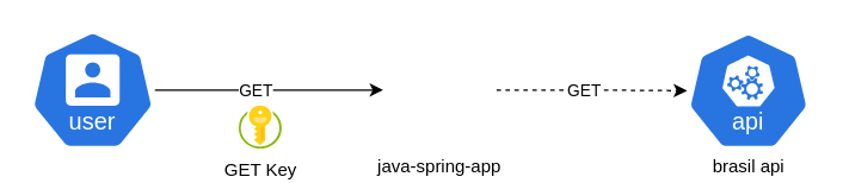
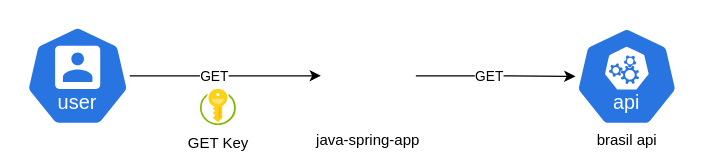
  <mxCell id="0" />
  <mxCell id="1" parent="0" />
  <mxCell id="2" value="&lt;div&gt;&lt;br&gt;&lt;/div&gt;&lt;div&gt;&lt;br&gt;&lt;/div&gt;&lt;div&gt;&lt;br&gt;&lt;/div&gt;&lt;div&gt;&lt;br&gt;&lt;/div&gt;&lt;div&gt;&lt;br&gt;&lt;/div&gt;&lt;div&gt;&lt;br&gt;&lt;/div&gt;&lt;div&gt;&lt;br&gt;&lt;/div&gt;&lt;div&gt;brasil api&lt;/div&gt;" style="aspect=fixed;sketch=0;html=1;dashed=0;whitespace=wrap;fillColor=#2875E2;strokeColor=#ffffff;points=[[0.005,0.63,0],[0.1,0.2,0],[0.9,0.2,0],[0.5,0,0],[0.995,0.63,0],[0.72,0.99,0],[0.5,1,0],[0.28,0.99,0]];shape=mxgraph.kubernetes.icon2;kubernetesLabel=1;prIcon=api" vertex="1" parent="1"><mxGeometry x="460" y="21" width="82.29" height="79" as="geometry" /></mxCell>
- <mxCell id="3" style="edgeStyle=orthogonalEdgeStyle;rounded=0;orthogonalLoop=1;jettySize=auto;html=1;dashed=1;" edge="1" parent="1" source="5" target="2"><mxGeometry relative="1" as="geometry" /></mxCell>
+ <mxCell id="3" style="edgeStyle=orthogonalEdgeStyle;rounded=0;orthogonalLoop=1;jettySize=auto;html=1;" edge="1" parent="1" source="5" target="2"><mxGeometry relative="1" as="geometry" /></mxCell>
  <mxCell id="4" value="GET" style="edgeLabel;html=1;align=center;verticalAlign=middle;resizable=0;points=[];" vertex="1" connectable="0" parent="3"><mxGeometry x="-0.1" relative="1" as="geometry"><mxPoint as="offset" /></mxGeometry></mxCell>
  <mxCell id="5" value="java-spring-app" style="shape=image;verticalLabelPosition=bottom;labelBackgroundColor=default;verticalAlign=top;aspect=fixed;imageAspect=0;image=https://static-00.iconduck.com/assets.00/spring-icon-256x256-2efvkvky.png;" vertex="1" parent="1"><mxGeometry x="256.29" y="22" width="76" height="76" as="geometry" /></mxCell>
  <mxCell id="6" style="edgeStyle=orthogonalEdgeStyle;rounded=0;orthogonalLoop=1;jettySize=auto;html=1;" edge="1" parent="1" source="8" target="5"><mxGeometry relative="1" as="geometry" /></mxCell>
  <mxCell id="7" value="GET" style="edgeLabel;html=1;align=center;verticalAlign=middle;resizable=0;points=[];" vertex="1" connectable="0" parent="6"><mxGeometry x="-0.127" relative="1" as="geometry"><mxPoint as="offset" /></mxGeometry></mxCell>
  <mxCell id="8" value="" style="aspect=fixed;sketch=0;html=1;dashed=0;whitespace=wrap;fillColor=#2875E2;strokeColor=#ffffff;points=[[0.005,0.63,0],[0.1,0.2,0],[0.9,0.2,0],[0.5,0,0],[0.995,0.63,0],[0.72,0.99,0],[0.5,1,0],[0.28,0.99,0]];shape=mxgraph.kubernetes.icon2;kubernetesLabel=1;prIcon=user" vertex="1" parent="1"><mxGeometry x="20" y="20" width="83.34" height="80" as="geometry" /></mxCell>
  <mxCell id="9" value="GET Key" style="image;sketch=0;aspect=fixed;html=1;points=[];align=center;fontSize=12;image=img/lib/mscae/Key_Vaults.svg;" vertex="1" parent="1"><mxGeometry x="160" y="71" width="28.8" height="29" as="geometry" /></mxCell>
